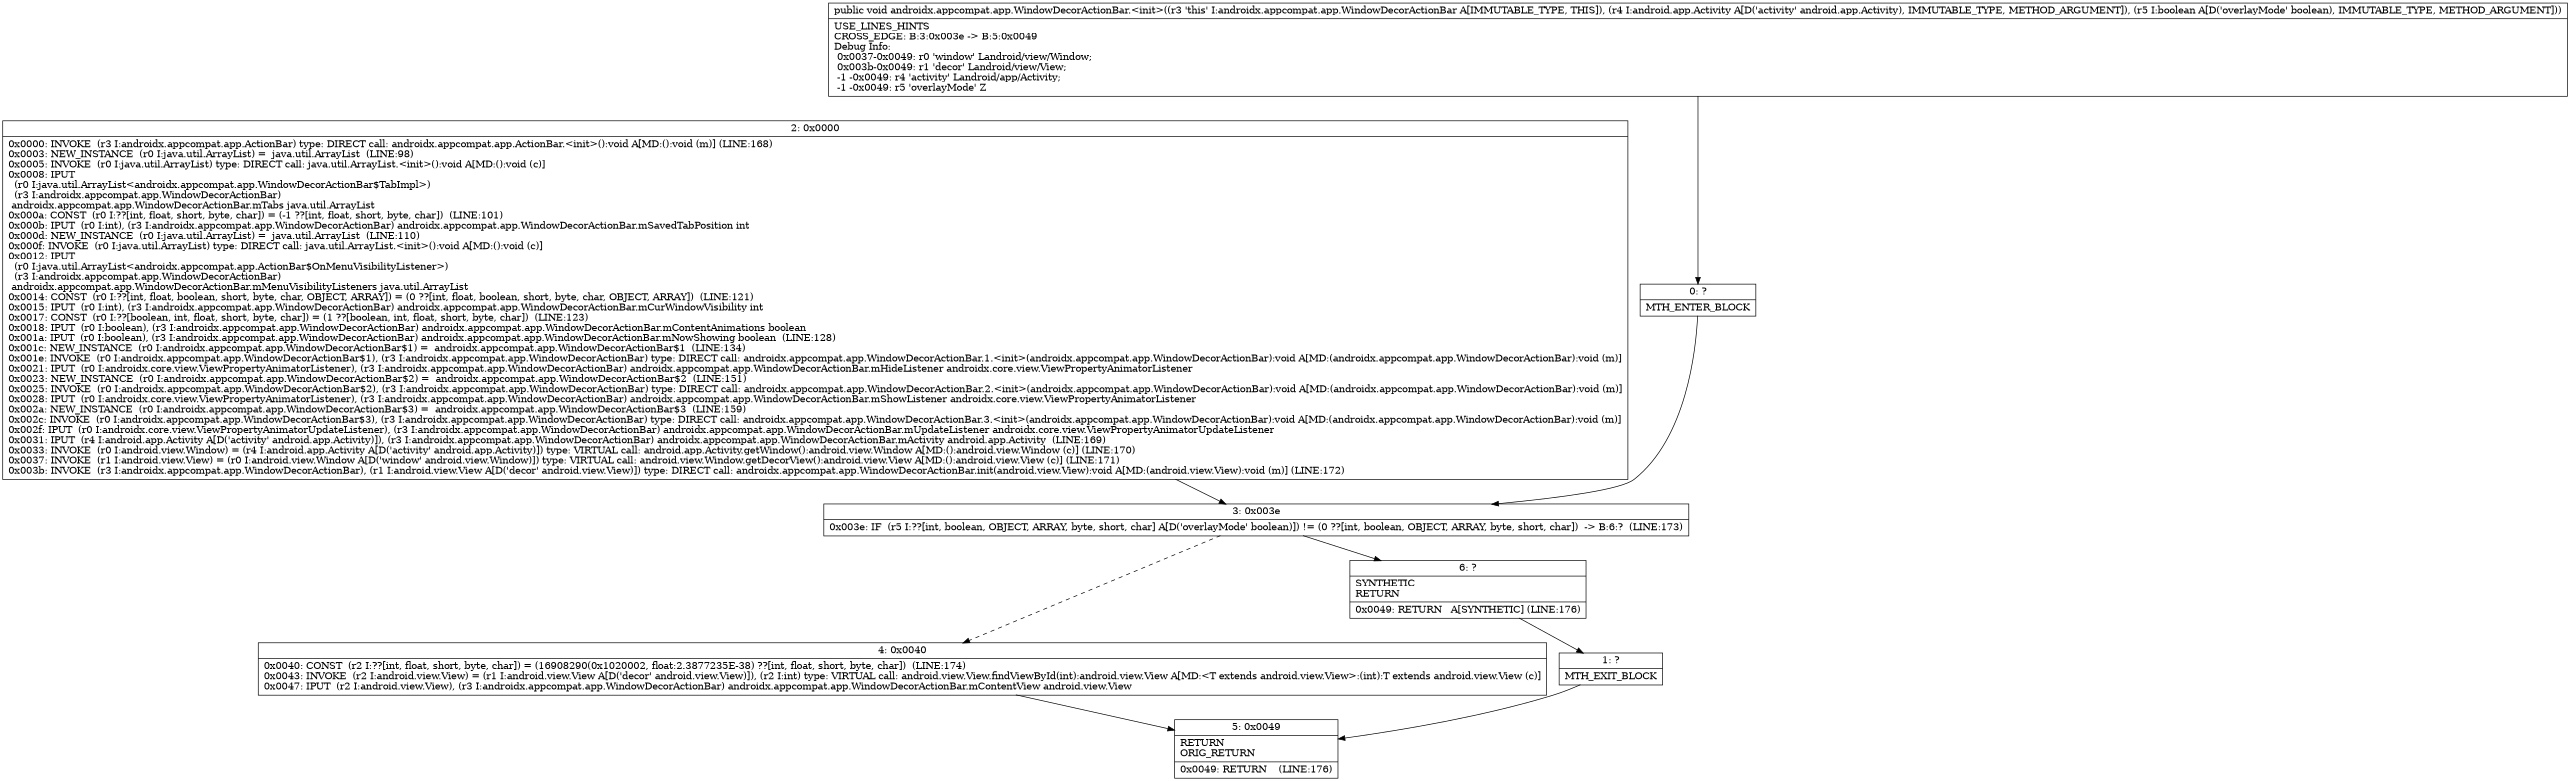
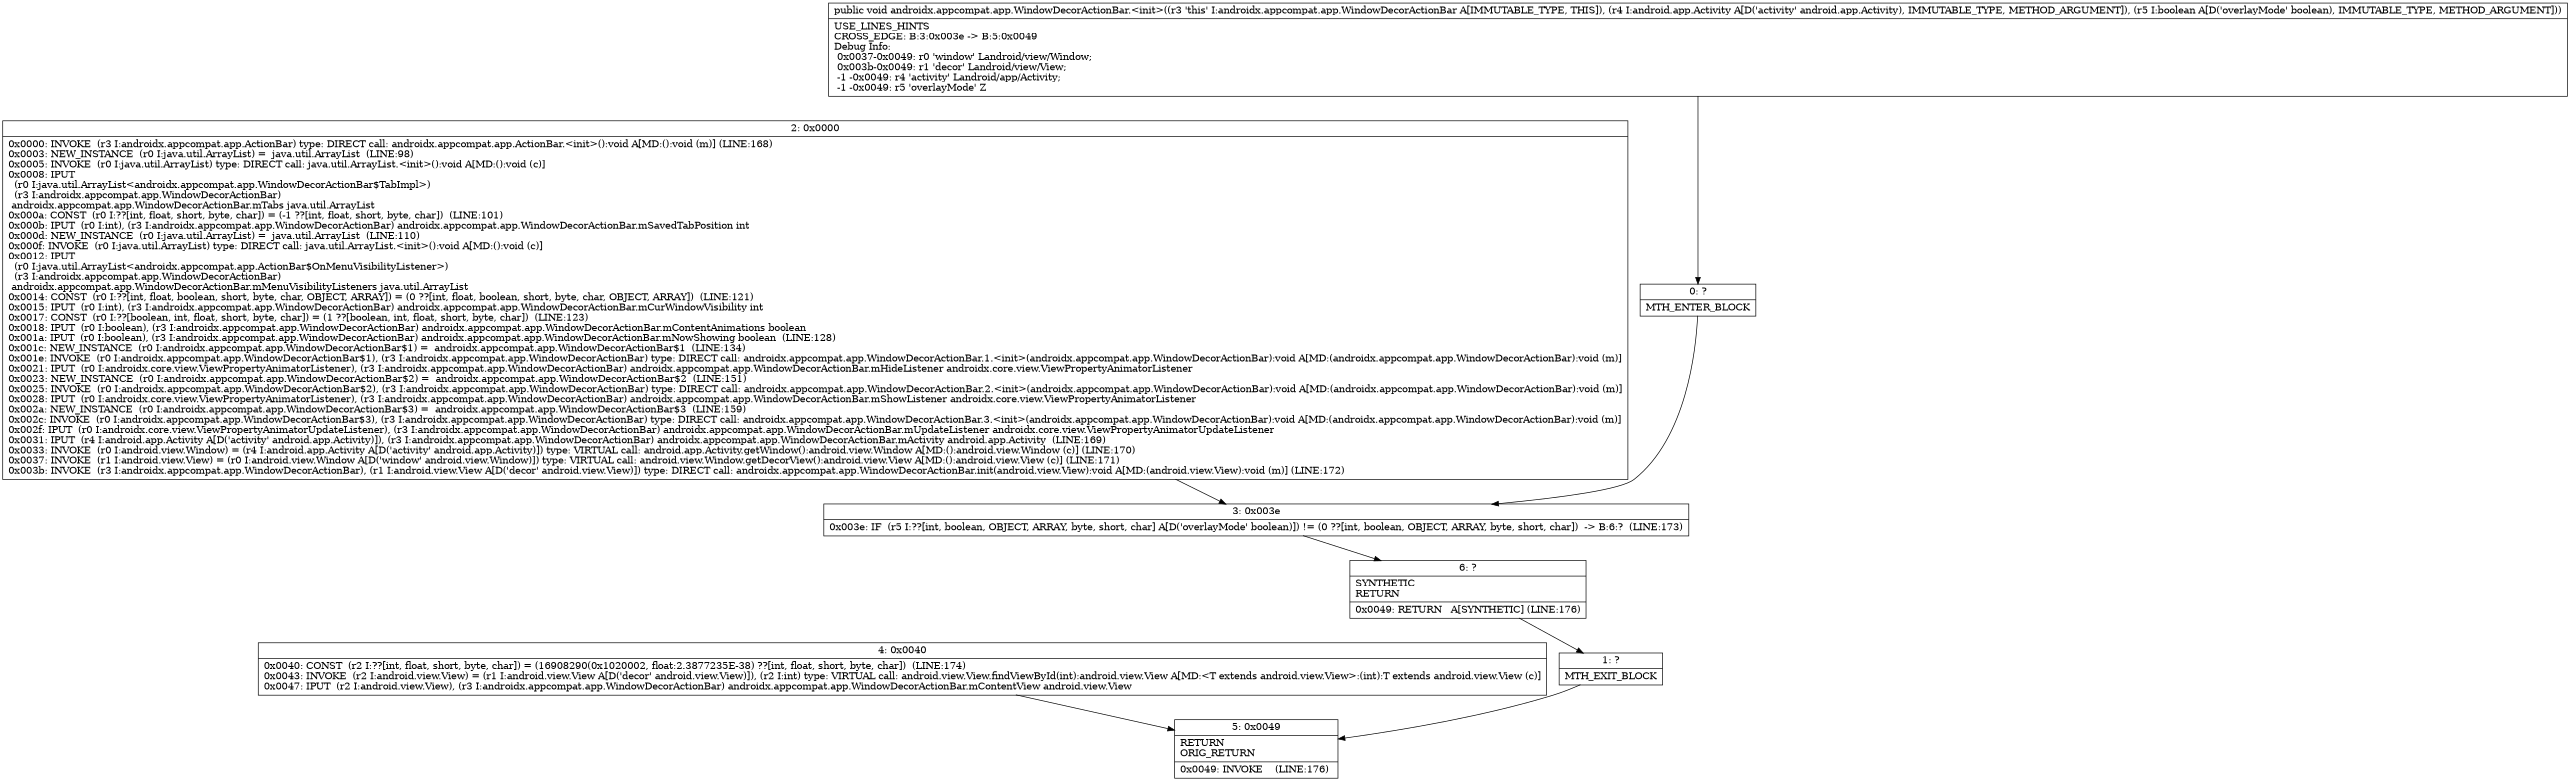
  digraph {
    node [shape=record]
    n1 [label="{0\:\ ?|MTH_ENTER_BLOCK\l}"]
    n2 [label="{3\:\ 0x003e|0x003e: IF  (r5 I:??[int, boolean, OBJECT, ARRAY, byte, short, char] A[D('overlayMode' boolean)]) != (0 ??[int, boolean, OBJECT, ARRAY, byte, short, char])  \-\> B:6:?  (LINE:173)\l}"]
    n3 [label="{2\:\ 0x0000|0x0000: INVOKE  (r3 I:androidx.appcompat.app.ActionBar) type: DIRECT call: androidx.appcompat.app.ActionBar.\<init\>():void A[MD:():void (m)] (LINE:168)\l0x0003: NEW_INSTANCE  (r0 I:java.util.ArrayList) =  java.util.ArrayList  (LINE:98)\l0x0005: INVOKE  (r0 I:java.util.ArrayList) type: DIRECT call: java.util.ArrayList.\<init\>():void A[MD:():void (c)]\l0x0008: IPUT  \l  (r0 I:java.util.ArrayList\<androidx.appcompat.app.WindowDecorActionBar$TabImpl\>)\l  (r3 I:androidx.appcompat.app.WindowDecorActionBar)\l androidx.appcompat.app.WindowDecorActionBar.mTabs java.util.ArrayList \l0x000a: CONST  (r0 I:??[int, float, short, byte, char]) = (\-1 ??[int, float, short, byte, char])  (LINE:101)\l0x000b: IPUT  (r0 I:int), (r3 I:androidx.appcompat.app.WindowDecorActionBar) androidx.appcompat.app.WindowDecorActionBar.mSavedTabPosition int \l0x000d: NEW_INSTANCE  (r0 I:java.util.ArrayList) =  java.util.ArrayList  (LINE:110)\l0x000f: INVOKE  (r0 I:java.util.ArrayList) type: DIRECT call: java.util.ArrayList.\<init\>():void A[MD:():void (c)]\l0x0012: IPUT  \l  (r0 I:java.util.ArrayList\<androidx.appcompat.app.ActionBar$OnMenuVisibilityListener\>)\l  (r3 I:androidx.appcompat.app.WindowDecorActionBar)\l androidx.appcompat.app.WindowDecorActionBar.mMenuVisibilityListeners java.util.ArrayList \l0x0014: CONST  (r0 I:??[int, float, boolean, short, byte, char, OBJECT, ARRAY]) = (0 ??[int, float, boolean, short, byte, char, OBJECT, ARRAY])  (LINE:121)\l0x0015: IPUT  (r0 I:int), (r3 I:androidx.appcompat.app.WindowDecorActionBar) androidx.appcompat.app.WindowDecorActionBar.mCurWindowVisibility int \l0x0017: CONST  (r0 I:??[boolean, int, float, short, byte, char]) = (1 ??[boolean, int, float, short, byte, char])  (LINE:123)\l0x0018: IPUT  (r0 I:boolean), (r3 I:androidx.appcompat.app.WindowDecorActionBar) androidx.appcompat.app.WindowDecorActionBar.mContentAnimations boolean \l0x001a: IPUT  (r0 I:boolean), (r3 I:androidx.appcompat.app.WindowDecorActionBar) androidx.appcompat.app.WindowDecorActionBar.mNowShowing boolean  (LINE:128)\l0x001c: NEW_INSTANCE  (r0 I:androidx.appcompat.app.WindowDecorActionBar$1) =  androidx.appcompat.app.WindowDecorActionBar$1  (LINE:134)\l0x001e: INVOKE  (r0 I:androidx.appcompat.app.WindowDecorActionBar$1), (r3 I:androidx.appcompat.app.WindowDecorActionBar) type: DIRECT call: androidx.appcompat.app.WindowDecorActionBar.1.\<init\>(androidx.appcompat.app.WindowDecorActionBar):void A[MD:(androidx.appcompat.app.WindowDecorActionBar):void (m)]\l0x0021: IPUT  (r0 I:androidx.core.view.ViewPropertyAnimatorListener), (r3 I:androidx.appcompat.app.WindowDecorActionBar) androidx.appcompat.app.WindowDecorActionBar.mHideListener androidx.core.view.ViewPropertyAnimatorListener \l0x0023: NEW_INSTANCE  (r0 I:androidx.appcompat.app.WindowDecorActionBar$2) =  androidx.appcompat.app.WindowDecorActionBar$2  (LINE:151)\l0x0025: INVOKE  (r0 I:androidx.appcompat.app.WindowDecorActionBar$2), (r3 I:androidx.appcompat.app.WindowDecorActionBar) type: DIRECT call: androidx.appcompat.app.WindowDecorActionBar.2.\<init\>(androidx.appcompat.app.WindowDecorActionBar):void A[MD:(androidx.appcompat.app.WindowDecorActionBar):void (m)]\l0x0028: IPUT  (r0 I:androidx.core.view.ViewPropertyAnimatorListener), (r3 I:androidx.appcompat.app.WindowDecorActionBar) androidx.appcompat.app.WindowDecorActionBar.mShowListener androidx.core.view.ViewPropertyAnimatorListener \l0x002a: NEW_INSTANCE  (r0 I:androidx.appcompat.app.WindowDecorActionBar$3) =  androidx.appcompat.app.WindowDecorActionBar$3  (LINE:159)\l0x002c: INVOKE  (r0 I:androidx.appcompat.app.WindowDecorActionBar$3), (r3 I:androidx.appcompat.app.WindowDecorActionBar) type: DIRECT call: androidx.appcompat.app.WindowDecorActionBar.3.\<init\>(androidx.appcompat.app.WindowDecorActionBar):void A[MD:(androidx.appcompat.app.WindowDecorActionBar):void (m)]\l0x002f: IPUT  (r0 I:androidx.core.view.ViewPropertyAnimatorUpdateListener), (r3 I:androidx.appcompat.app.WindowDecorActionBar) androidx.appcompat.app.WindowDecorActionBar.mUpdateListener androidx.core.view.ViewPropertyAnimatorUpdateListener \l0x0031: IPUT  (r4 I:android.app.Activity A[D('activity' android.app.Activity)]), (r3 I:androidx.appcompat.app.WindowDecorActionBar) androidx.appcompat.app.WindowDecorActionBar.mActivity android.app.Activity  (LINE:169)\l0x0033: INVOKE  (r0 I:android.view.Window) = (r4 I:android.app.Activity A[D('activity' android.app.Activity)]) type: VIRTUAL call: android.app.Activity.getWindow():android.view.Window A[MD:():android.view.Window (c)] (LINE:170)\l0x0037: INVOKE  (r1 I:android.view.View) = (r0 I:android.view.Window A[D('window' android.view.Window)]) type: VIRTUAL call: android.view.Window.getDecorView():android.view.View A[MD:():android.view.View (c)] (LINE:171)\l0x003b: INVOKE  (r3 I:androidx.appcompat.app.WindowDecorActionBar), (r1 I:android.view.View A[D('decor' android.view.View)]) type: DIRECT call: androidx.appcompat.app.WindowDecorActionBar.init(android.view.View):void A[MD:(android.view.View):void (m)] (LINE:172)\l}"]
    n4 [label="{4\:\ 0x0040|0x0040: CONST  (r2 I:??[int, float, short, byte, char]) = (16908290(0x1020002, float:2.3877235E\-38) ??[int, float, short, byte, char])  (LINE:174)\l0x0043: INVOKE  (r2 I:android.view.View) = (r1 I:android.view.View A[D('decor' android.view.View)]), (r2 I:int) type: VIRTUAL call: android.view.View.findViewById(int):android.view.View A[MD:\<T extends android.view.View\>:(int):T extends android.view.View (c)]\l0x0047: IPUT  (r2 I:android.view.View), (r3 I:androidx.appcompat.app.WindowDecorActionBar) androidx.appcompat.app.WindowDecorActionBar.mContentView android.view.View \l}"]
    n5 [label="{6\:\ ?|SYNTHETIC\lRETURN\l|0x0049: RETURN   A[SYNTHETIC] (LINE:176)\l}"]
-   n6 [label="{5\:\ 0x0049|RETURN\lORIG_RETURN\l|0x0049: RETURN    (LINE:176)\l}"]
+   n6 [label="{5\:\ 0x0049|RETURN\lORIG_RETURN\l|0x0049: INVOKE    (LINE:176)\l}"]
    n7 [label="{1\:\ ?|MTH_EXIT_BLOCK\l}"]
    n8 [label="{public void androidx.appcompat.app.WindowDecorActionBar.\<init\>((r3 'this' I:androidx.appcompat.app.WindowDecorActionBar A[IMMUTABLE_TYPE, THIS]), (r4 I:android.app.Activity A[D('activity' android.app.Activity), IMMUTABLE_TYPE, METHOD_ARGUMENT]), (r5 I:boolean A[D('overlayMode' boolean), IMMUTABLE_TYPE, METHOD_ARGUMENT]))  | USE_LINES_HINTS\lCROSS_EDGE: B:3:0x003e \-\> B:5:0x0049\lDebug Info:\l  0x0037\-0x0049: r0 'window' Landroid\/view\/Window;\l  0x003b\-0x0049: r1 'decor' Landroid\/view\/View;\l  \-1 \-0x0049: r4 'activity' Landroid\/app\/Activity;\l  \-1 \-0x0049: r5 'overlayMode' Z\l}"]
    n1 -> n2
-   n2 -> n4 [style=dashed]
    n2 -> n5
    n3 -> n2
    n4 -> n6
    n5 -> n7
    n7 -> n6
    n8 -> n1
  }
